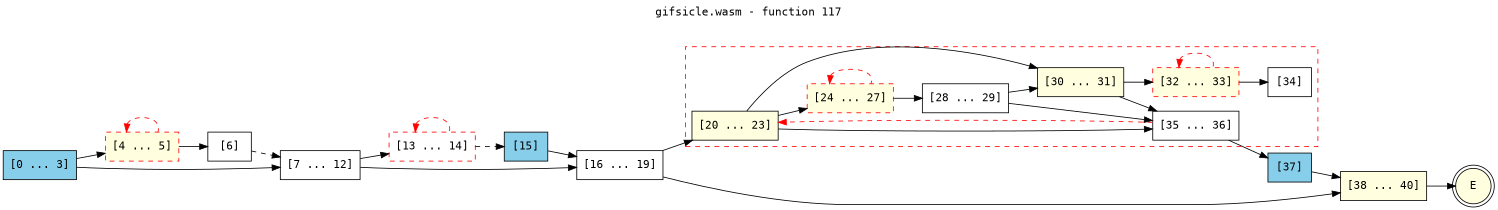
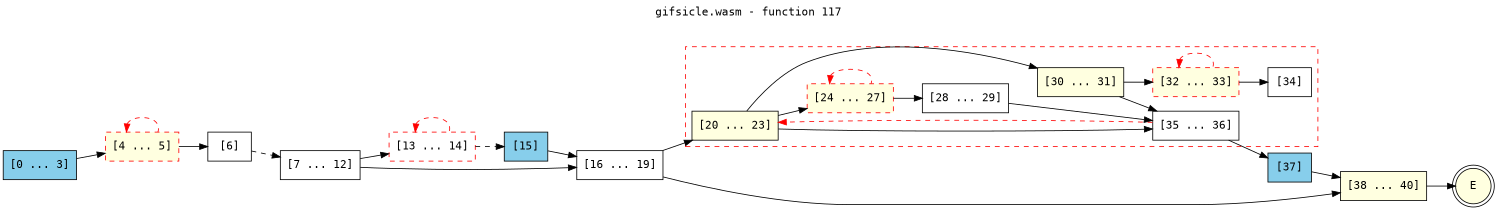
  digraph {
    fontname="DejaVu Sans Mono"
    label="gifsicle.wasm - function 117"
    labelfontcolor=black
    labelfontname=Helvetica
    labelfontsize=16
    labelloc=t
    rankdir=LR
    node [color=black fillcolor=lightyellow fontname="DejaVu Sans Mono" shape=box style="solid,filled"]
    edge [fontname="DejaVu Sans Mono"]
    n1 [label="[20 ... 23]"]
    n2 [color=red label="[24 ... 27]" style="dashed,filled"]
    n3 [fillcolor=white label="[28 ... 29]"]
    n4 [label="[30 ... 31]"]
    n5 [color=red label="[32 ... 33]" style="dashed,filled"]
    n6 [fillcolor=white label="[34]"]
    n7 [fillcolor=white label="[35 ... 36]"]
    n8 [fillcolor=skyblue label="[37]"]
    E [shape=doublecircle style=filled color=""]
    n10 [fillcolor=skyblue label="[0 ... 3]"]
    n11 [color=red label="[4 ... 5]" style="dashed,filled"]
    n12 [fillcolor=white label="[7 ... 12]"]
    n13 [fillcolor=white label="[6]"]
    n14 [color=red fillcolor=white label="[13 ... 14]" style="dashed,filled"]
    n15 [fillcolor=white label="[16 ... 19]"]
    n16 [fillcolor=skyblue label="[15]"]
    n17 [label="[38 ... 40]"]
    subgraph cluster_1 {
      color=red
      label=""
      style=dashed
      n1
      n2
      n3
      n4
      n5
      n6
      n7
    }
    n1 -> n2
    n1 -> n4
    n1 -> n7
    n2 -> n2 [color=red dir=back style=dashed]
    n2 -> n3
-   n3 -> n4
    n3 -> n7
    n4 -> n5
    n4 -> n7
    n5 -> n5 [color=red dir=back style=dashed]
    n5 -> n6
    n7 -> n1 [color=red style=dashed]
    n7 -> n8
    n8 -> n17
    n10 -> n11
-   n10 -> n12
    n11 -> n11 [color=red dir=back style=dashed]
    n11 -> n13
    n12 -> n14
    n12 -> n15
    n13 -> n12 [style=dashed]
    n14 -> n14 [color=red dir=back style=dashed]
    n14 -> n16 [style=dashed]
    n15 -> n1
    n15 -> n17
    n16 -> n15
    n17 -> E
  }
